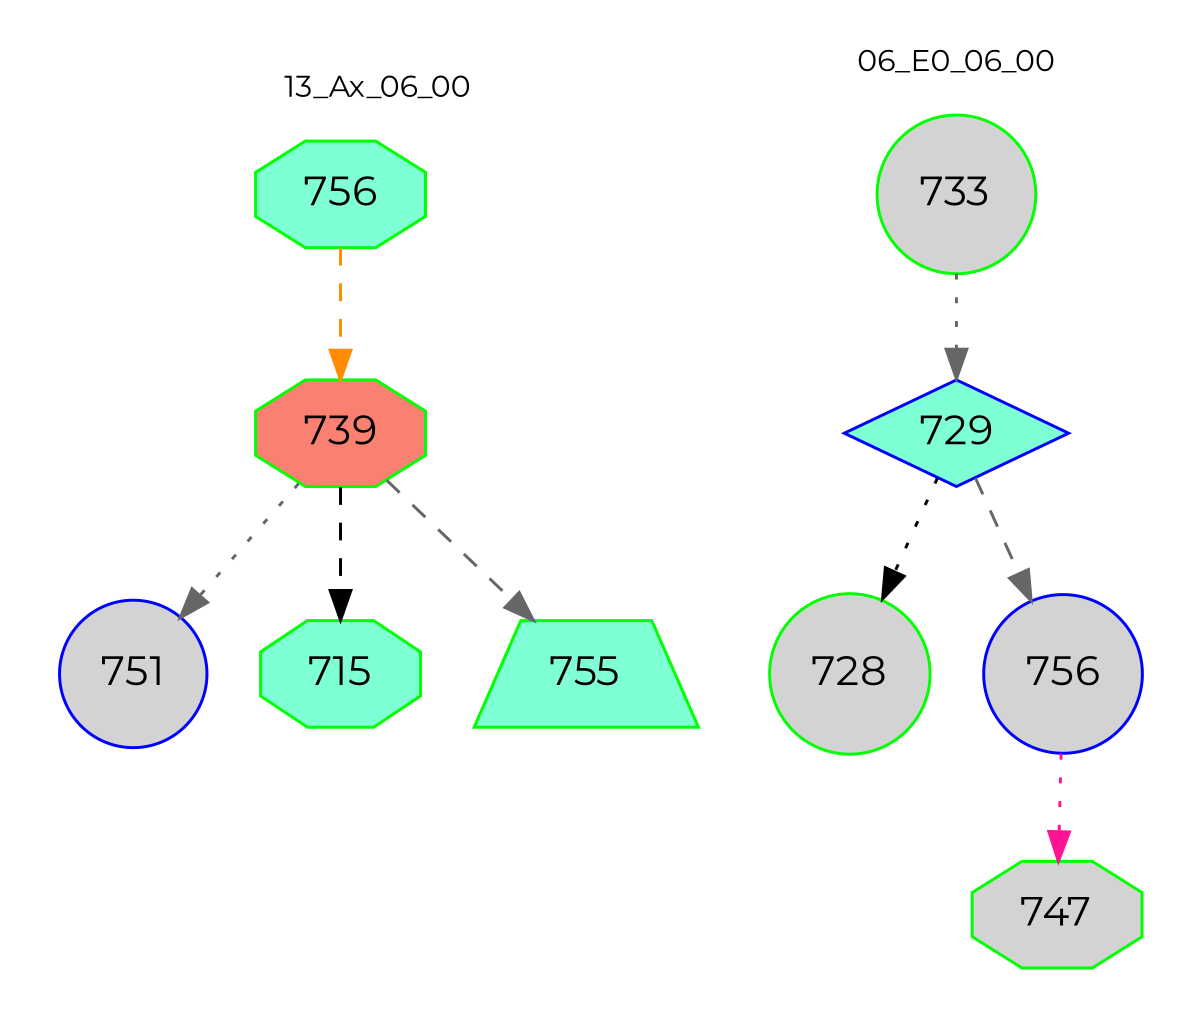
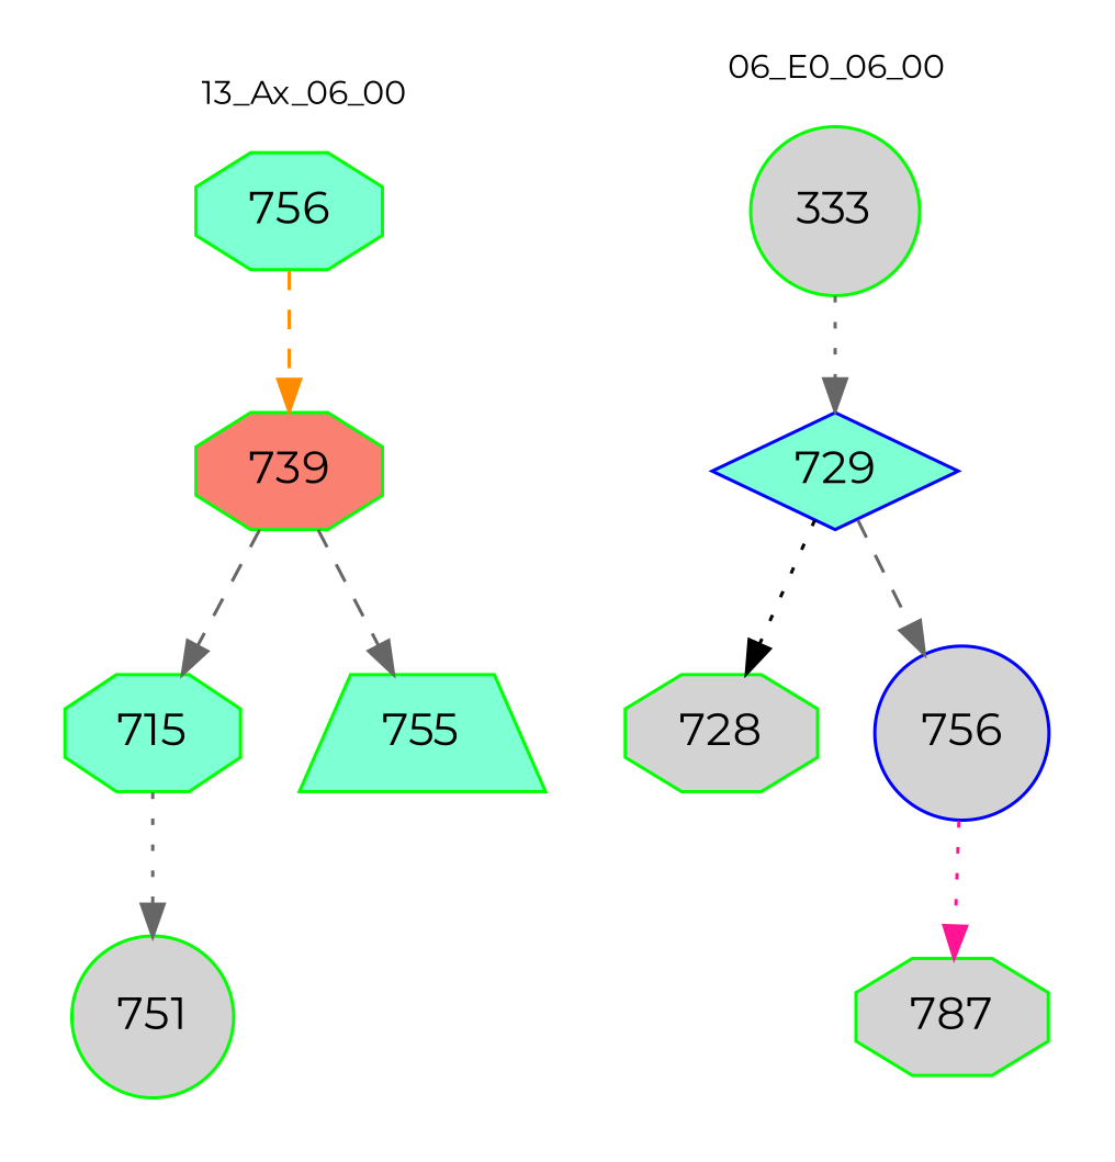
  digraph {
    fontname=Montserrat
    node [color=green fillcolor=lightgrey fontname=Montserrat shape=octagon style=filled]
    edge [color=gray40 fontname=Montserrat style=dashed]
    n1 [fillcolor=aquamarine label=756]
    n2 [fillcolor=salmon label=739]
-   n3 [color=blue label=751 shape=circle]
+   n3 [label=751 shape=circle]
    n4 [fillcolor=aquamarine label=715]
    n5 [fillcolor=aquamarine label=755 shape=trapezium]
-   n6 [label=733 shape=circle]
+   n6 [label=333 shape=circle]
    n7 [color=blue fillcolor=aquamarine label=729 shape=diamond]
-   n8 [label=728 shape=circle]
+   n8 [label=728]
    n9 [color=blue label=756 shape=circle]
-   n10 [label=747]
+   n10 [label=787]
    subgraph cluster_1 {
      color=white
      fontsize=10
      label="13_Ax_06_00"
      n1
      n2
      n3
      n4
      n5
    }
    subgraph cluster_2 {
      color=white
      fontsize=10
      label="06_E0_06_00"
      n6
      n7
      n8
      n9
      n10
    }
    n1 -> n2 [color=darkorange]
-   n2 -> n3 [style=dotted]
-   n2 -> n4 [color=black]
+   n4 -> n3 [style=dotted]
+   n2 -> n4
    n2 -> n5
    n6 -> n7 [style=dotted]
    n7 -> n8 [color=black style=dotted]
    n7 -> n9
    n9 -> n10 [color=deeppink style=dotted]
  }
